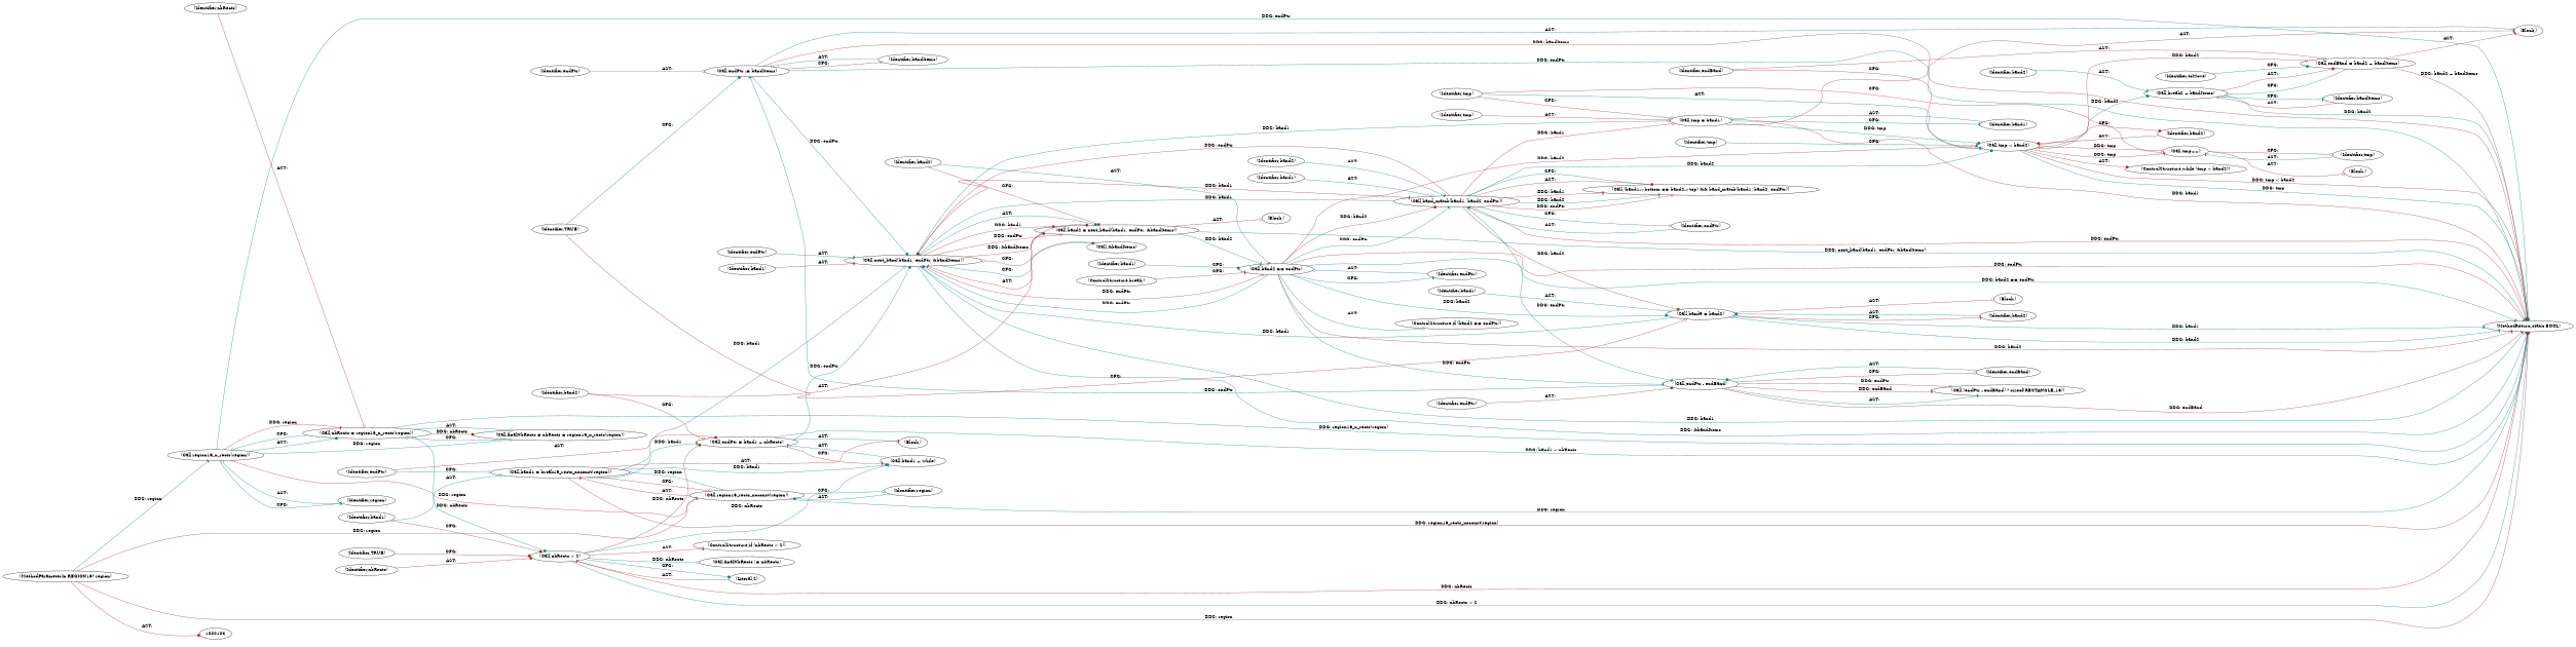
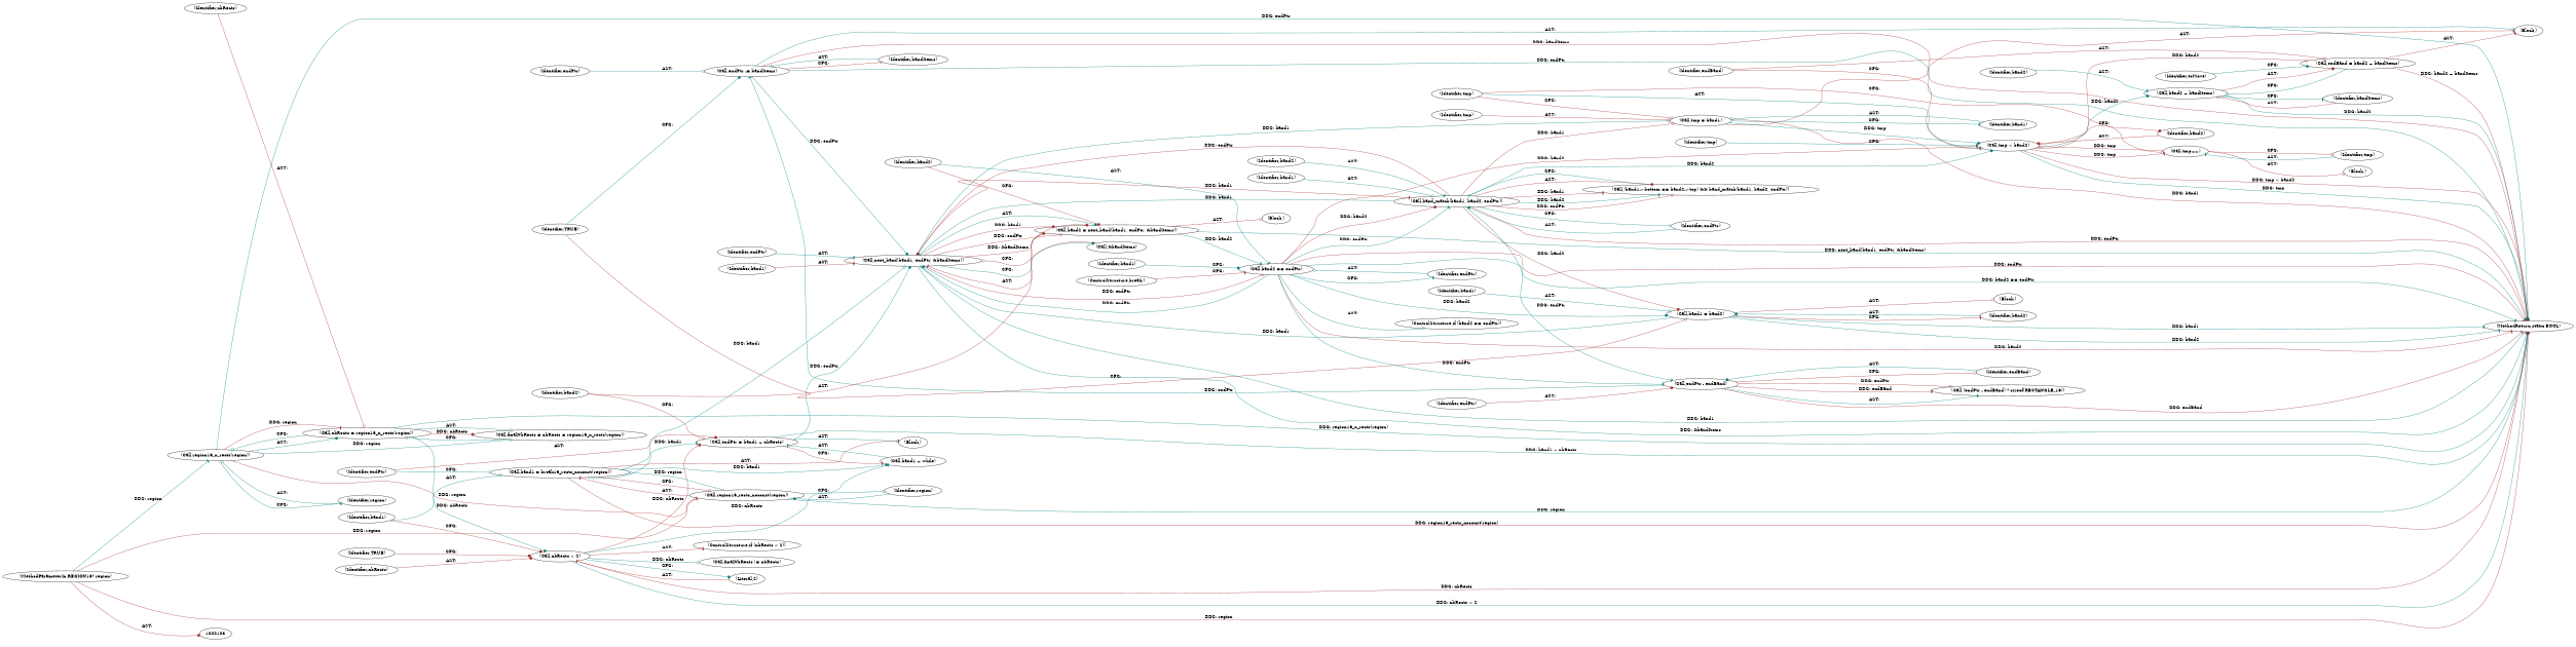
  digraph {
    rankdir=LR
    edge [arrowhead=odot color=teal]
-   n1 [label="(Call,break2 + bandItems)"]
+   n1 [label="(Call,band2 + bandItems)"]
    n2 [label="(Call,endBand = band2 + bandItems)"]
    n3 [label="(MethodReturn,static BOOL)"]
    n4 [label="(Identifier,bandItems)"]
    n5 [label="(Block,)"]
    n6 [label="(Call,tmp < band2)"]
    n7 [label="(Call,tmp++)"]
    n8 [label="(Identifier,band2)"]
-   n9 [label="(ControlStructure,while (tmp < band2))"]
    n10 [label="(Block,)"]
    n11 [label="(Identifier,tmp)"]
    n12 [label="(Call,tmp = band1)"]
    n13 [label="(Identifier,band1)"]
    n14 [label="(Call,band_match(band1, band2, endPtr))"]
    n15 [label="(Call,next_band(band1, endPtr, &bandItems))"]
-   n16 [label="(Call,band9 = band2)"]
+   n16 [label="(Call,band1 = band2)"]
    n17 [label="(Call,endPtr - endBand)"]
    n18 [label="(Identifier,endPtr)"]
    n19 [label="(Call,(band1->bottom == band2->top) && band_match(band1, band2, endPtr))"]
    n20 [label="(Call,band2 == endPtr)"]
    n21 [label="(Call,band2 = next_band(band1, endPtr, &bandItems))"]
    n22 [label="(Call,&bandItems)"]
    n23 [label="(Block,)"]
    n24 [label="(Identifier,band2)"]
    n25 [label="(Call,endPtr -= bandItems)"]
    n26 [label="(Identifier,endBand)"]
    n27 [label="(Call,(endPtr - endBand) * sizeof(RECTANGLE_16))"]
    n28 [label="(Identifier,endPtr)"]
    n29 [label="(ControlStructure,if (band2 == endPtr))"]
    n30 [label="(Block,)"]
    n31 [label="(Call,band1 = break16_rects_noconst(region))"]
    n32 [label="(Call,region16_rects_noconst(region))"]
    n33 [label="(Call,endPtr = band1 + nbRects)"]
    n34 [label="(Block,)"]
    n35 [label="(Call,band1 + while)"]
    n36 [label="(Identifier,region)"]
    n37 [label="(Call,region16_n_rects(region))"]
    n38 [label="(Call,nbRects = region16_n_rects(region))"]
    n39 [label="(Call,finalNbRects = nbRects = region16_n_rects(region))"]
    n40 [label="(Identifier,region)"]
    n41 [label="(Call,nbRects < 2)"]
    n42 [label="(MethodParameterIn,REGION16* region)"]
    1000103
    n44 [label="(ControlStructure,if (nbRects < 2))"]
    n45 [label="(Call,finalNbRects != nbRects)"]
    n46 [label="(Literal,2)"]
    n47 [label="(Identifier,bandItems)"]
    n48 [label="(Identifier,TRUE)"]
    n49 [label="(Identifier,band2)"]
    n50 [label="(Identifier,band1)"]
    n51 [label="(Identifier,tmp)"]
    n52 [label="(Identifier,band1)"]
    n53 [label="(Identifier,endBand)"]
    n54 [label="(Identifier,band1)"]
    n55 [label="(Identifier,endPtr)"]
    n56 [label="(Identifier,tmp)"]
    n57 [label="(Identifier,tmp)"]
    n58 [label="(Identifier,nbRects)"]
    n59 [label="(Identifier,TRUE)"]
    n60 [label="(Identifier,endPtr)"]
    n61 [label="(Identifier,band2)"]
    n62 [label="(Identifier,band1)"]
    n63 [label="(Identifier,toMove)"]
    n64 [label="(Identifier,band2)"]
    n65 [label="(Identifier,endPtr)"]
    n66 [label="(Identifier,band1)"]
    n67 [label="(ControlStructure,break;)"]
    n68 [label="(Identifier,band2)"]
    n69 [label="(Identifier,endPtr)"]
    n70 [label="(Identifier,nbRects)"]
    n1 -> n2 [arrowhead=dot color=brown label="AST: "]
    n1 -> n3 [arrowhead=tee label="DDG: band2"]
    n1 -> n4 [arrowhead=tee label="CFG: "]
    n2 -> n1 [label="CFG: "]
    n2 -> n3 [arrowhead=dot color=brown label="DDG: band2 + bandItems"]
    n2 -> n5 [arrowhead=tee color=brown label="AST: "]
    n4 -> n1 [color=brown label="AST: "]
    n6 -> n1 [arrowhead=dot label="DDG: band2"]
    n6 -> n2 [color=brown label="DDG: band2"]
    n6 -> n3 [color=brown label="DDG: tmp < band2"]
    n6 -> n3 [label="DDG: tmp"]
    n6 -> n7 [arrowhead=tee color=brown label="DDG: tmp"]
    n6 -> n8 [arrowhead=dot color=brown label="CFG: "]
-   n6 -> n9 [arrowhead=dot color=brown label="AST: "]
    n7 -> n6 [color=brown label="DDG: tmp"]
    n7 -> n10 [color=brown label="AST: "]
    n7 -> n11 [color=brown label="CFG: "]
    n8 -> n6 [arrowhead=dot color=brown label="AST: "]
    n11 -> n7 [arrowhead=tee label="AST: "]
    n12 -> n3 [arrowhead=tee color=brown label="DDG: band1"]
    n12 -> n5 [arrowhead=tee color=brown label="AST: "]
    n12 -> n6 [arrowhead=dot label="DDG: tmp"]
    n12 -> n13 [arrowhead=tee label="CFG: "]
    n13 -> n12 [label="AST: "]
    n14 -> n3 [arrowhead=dot color=brown label="DDG: endPtr"]
    n14 -> n6 [arrowhead=dot label="DDG: band2"]
    n14 -> n12 [color=brown label="DDG: band1"]
    n14 -> n15 [arrowhead=tee label="DDG: band1"]
    n14 -> n15 [arrowhead=dot color=brown label="DDG: endPtr"]
    n14 -> n16 [arrowhead=dot color=brown label="DDG: band2"]
    n14 -> n17 [arrowhead=tee label="DDG: endPtr"]
    n14 -> n18 [label="CFG: "]
    n14 -> n19 [arrowhead=dot color=brown label="AST: "]
    n14 -> n19 [arrowhead=tee color=brown label="DDG: band1"]
    n14 -> n19 [arrowhead=tee label="DDG: band2"]
    n14 -> n19 [color=brown label="DDG: endPtr"]
    n15 -> n3 [label="DDG: band1"]
    n15 -> n3 [label="DDG: &bandItems"]
    n15 -> n12 [label="DDG: band1"]
    n15 -> n14 [arrowhead=tee color=brown label="DDG: band1"]
    n15 -> n20 [color=brown label="DDG: endPtr"]
    n15 -> n21 [arrowhead=dot label="AST: "]
    n15 -> n21 [arrowhead=dot color=brown label="DDG: band1"]
    n15 -> n21 [color=brown label="DDG: endPtr"]
    n15 -> n21 [arrowhead=dot color=brown label="DDG: &bandItems"]
    n15 -> n22 [arrowhead=dot label="CFG: "]
    n16 -> n3 [arrowhead=tee label="DDG: band1"]
    n16 -> n3 [arrowhead=tee label="DDG: band2"]
    n16 -> n15 [label="DDG: band1"]
    n16 -> n23 [color=brown label="AST: "]
    n16 -> n24 [arrowhead=tee color=brown label="CFG: "]
    n17 -> n3 [arrowhead=tee color=brown label="DDG: endBand"]
    n17 -> n25 [arrowhead=tee label="DDG: endPtr"]
    n17 -> n26 [color=brown label="CFG: "]
    n17 -> n27 [arrowhead=tee label="AST: "]
    n17 -> n27 [color=brown label="DDG: endPtr"]
    n17 -> n27 [arrowhead=tee color=brown label="DDG: endBand"]
    n18 -> n14 [arrowhead=dot label="AST: "]
    n19 -> n14 [label="CFG: "]
    n20 -> n3 [arrowhead=tee color=brown label="DDG: endPtr"]
    n20 -> n3 [arrowhead=tee label="DDG: band2 == endPtr"]
    n20 -> n3 [arrowhead=tee color=brown label="DDG: band2"]
-   n20 -> n6 [color=brown label="DDG: band2"]
+   n20 -> n6 [arrowhead=tee color=brown label="DDG: band2"]
    n20 -> n14 [arrowhead=dot color=brown label="DDG: band2"]
    n20 -> n14 [arrowhead=tee label="DDG: endPtr"]
    n20 -> n15 [arrowhead=dot label="DDG: endPtr"]
    n20 -> n16 [arrowhead=dot label="DDG: band2"]
    n20 -> n17 [arrowhead=tee label="DDG: endPtr"]
    n20 -> n28 [arrowhead=tee label="CFG: "]
    n20 -> n29 [label="AST: "]
    n21 -> n3 [label="DDG: next_band(band1, endPtr, &bandItems)"]
    n21 -> n15 [color=brown label="CFG: "]
    n21 -> n20 [arrowhead=tee label="DDG: band2"]
    n21 -> n30 [color=brown label="AST: "]
    n22 -> n15 [arrowhead=tee color=brown label="AST: "]
    n24 -> n16 [arrowhead=dot label="AST: "]
    n25 -> n3 [arrowhead=dot color=brown label="DDG: bandItems"]
    n25 -> n3 [arrowhead=dot label="DDG: endPtr"]
    n25 -> n5 [label="AST: "]
    n25 -> n15 [arrowhead=dot label="DDG: endPtr"]
    n25 -> n47 [color=brown label="CFG: "]
    n26 -> n17 [arrowhead=dot label="AST: "]
    n28 -> n20 [label="AST: "]
    n31 -> n3 [arrowhead=dot color=brown label="DDG: region16_rects_noconst(region)"]
    n31 -> n15 [label="DDG: band1"]
    n31 -> n32 [color=brown label="CFG: "]
    n31 -> n33 [arrowhead=tee label="DDG: band1"]
    n31 -> n34 [arrowhead=tee color=brown label="AST: "]
    n31 -> n35 [arrowhead=dot label="DDG: band1"]
    n32 -> n3 [arrowhead=dot label="DDG: region"]
    n32 -> n31 [arrowhead=tee color=brown label="AST: "]
    n32 -> n31 [label="DDG: region"]
    n32 -> n36 [label="CFG: "]
    n33 -> n3 [label="DDG: band1 + nbRects"]
    n33 -> n15 [arrowhead=dot label="DDG: endPtr"]
    n33 -> n34 [label="AST: "]
    n33 -> n35 [arrowhead=tee color=brown label="CFG: "]
    n35 -> n33 [arrowhead=tee label="AST: "]
    n36 -> n32 [arrowhead=dot label="AST: "]
    n37 -> n3 [label="DDG: endPtr"]
    n37 -> n32 [arrowhead=tee color=brown label="DDG: region"]
    n37 -> n38 [arrowhead=dot label="AST: "]
    n37 -> n38 [arrowhead=tee color=brown label="DDG: region"]
    n37 -> n39 [label="DDG: region"]
    n37 -> n40 [arrowhead=tee label="CFG: "]
    n38 -> n3 [arrowhead=tee label="DDG: region16_n_rects(region)"]
    n38 -> n37 [label="CFG: "]
    n38 -> n39 [label="AST: "]
    n38 -> n39 [arrowhead=dot color=brown label="DDG: nbRects"]
    n38 -> n41 [arrowhead=dot label="DDG: nbRects"]
    n39 -> n38 [label="CFG: "]
    n40 -> n37 [label="AST: "]
    n41 -> n3 [color=brown label="DDG: nbRects"]
    n41 -> n3 [arrowhead=tee label="DDG: nbRects < 2"]
    n41 -> n33 [arrowhead=dot color=brown label="DDG: nbRects"]
    n41 -> n35 [arrowhead=tee label="DDG: nbRects"]
    n41 -> n44 [arrowhead=tee color=brown label="AST: "]
    n41 -> n45 [label="DDG: nbRects"]
    n41 -> n46 [arrowhead=dot label="CFG: "]
    n42 -> n3 [arrowhead=dot color=brown label="DDG: region"]
    n42 -> n32 [color=brown label="DDG: region"]
    n42 -> n37 [arrowhead=tee label="DDG: region"]
    n42 -> 1000103 [arrowhead=dot color=brown label="AST: "]
    n46 -> n41 [arrowhead=tee color=brown label="AST: "]
    n47 -> n25 [label="AST: "]
    n48 -> n16 [color=brown label="CFG: "]
    n48 -> n25 [arrowhead=dot label="CFG: "]
    n49 -> n14 [arrowhead=tee label="AST: "]
    n50 -> n14 [label="AST: "]
    n51 -> n6 [arrowhead=tee label="AST: "]
    n51 -> n7 [color=brown label="CFG: "]
    n51 -> n12 [color=brown label="CFG: "]
    n52 -> n31 [label="AST: "]
    n52 -> n41 [arrowhead=dot color=brown label="CFG: "]
    n53 -> n2 [color=brown label="AST: "]
    n53 -> n6 [color=brown label="CFG: "]
    n54 -> n16 [label="AST: "]
    n55 -> n15 [arrowhead=tee label="AST: "]
    n56 -> n12 [color=brown label="AST: "]
    n57 -> n6 [arrowhead=tee label="CFG: "]
    n58 -> n41 [arrowhead=dot color=brown label="AST: "]
    n59 -> n41 [arrowhead=dot color=brown label="CFG: "]
    n60 -> n25 [label="AST: "]
    n61 -> n20 [arrowhead=tee label="AST: "]
    n61 -> n21 [arrowhead=dot color=brown label="CFG: "]
    n62 -> n15 [arrowhead=tee color=brown label="AST: "]
    n63 -> n2 [arrowhead=dot label="CFG: "]
    n64 -> n1 [arrowhead=tee label="AST: "]
    n65 -> n17 [arrowhead=dot color=brown label="AST: "]
    n66 -> n20 [arrowhead=dot label="CFG: "]
    n67 -> n20 [arrowhead=tee color=brown label="CFG: "]
    n68 -> n21 [arrowhead=dot color=brown label="AST: "]
    n68 -> n33 [color=brown label="CFG: "]
    n69 -> n31 [label="CFG: "]
    n69 -> n33 [arrowhead=dot color=brown label="AST: "]
    n70 -> n38 [color=brown label="AST: "]
  }
